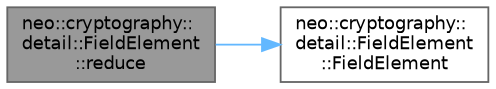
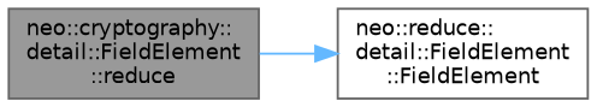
  digraph {
    rankdir=LR
    node [fontname=Helvetica fontsize=10 shape=box style=filled]
    n1 [color=gray40 fillcolor=grey60 fontcolor=black height=0.2 label="neo::cryptography::\ldetail::FieldElement\l::reduce" width=0.4]
-   n2 [color=grey40 fillcolor=white height=0.2 label="neo::cryptography::\ldetail::FieldElement\l::FieldElement" width=0.4]
+   n2 [color=grey40 fillcolor=white height=0.2 label="neo::reduce::\ldetail::FieldElement\l::FieldElement" width=0.4]
    n1 -> n2 [color=steelblue1 fontname=Helvetica fontsize=10 labelfontname=Helvetica labelfontsize=10 style=solid]
  }
